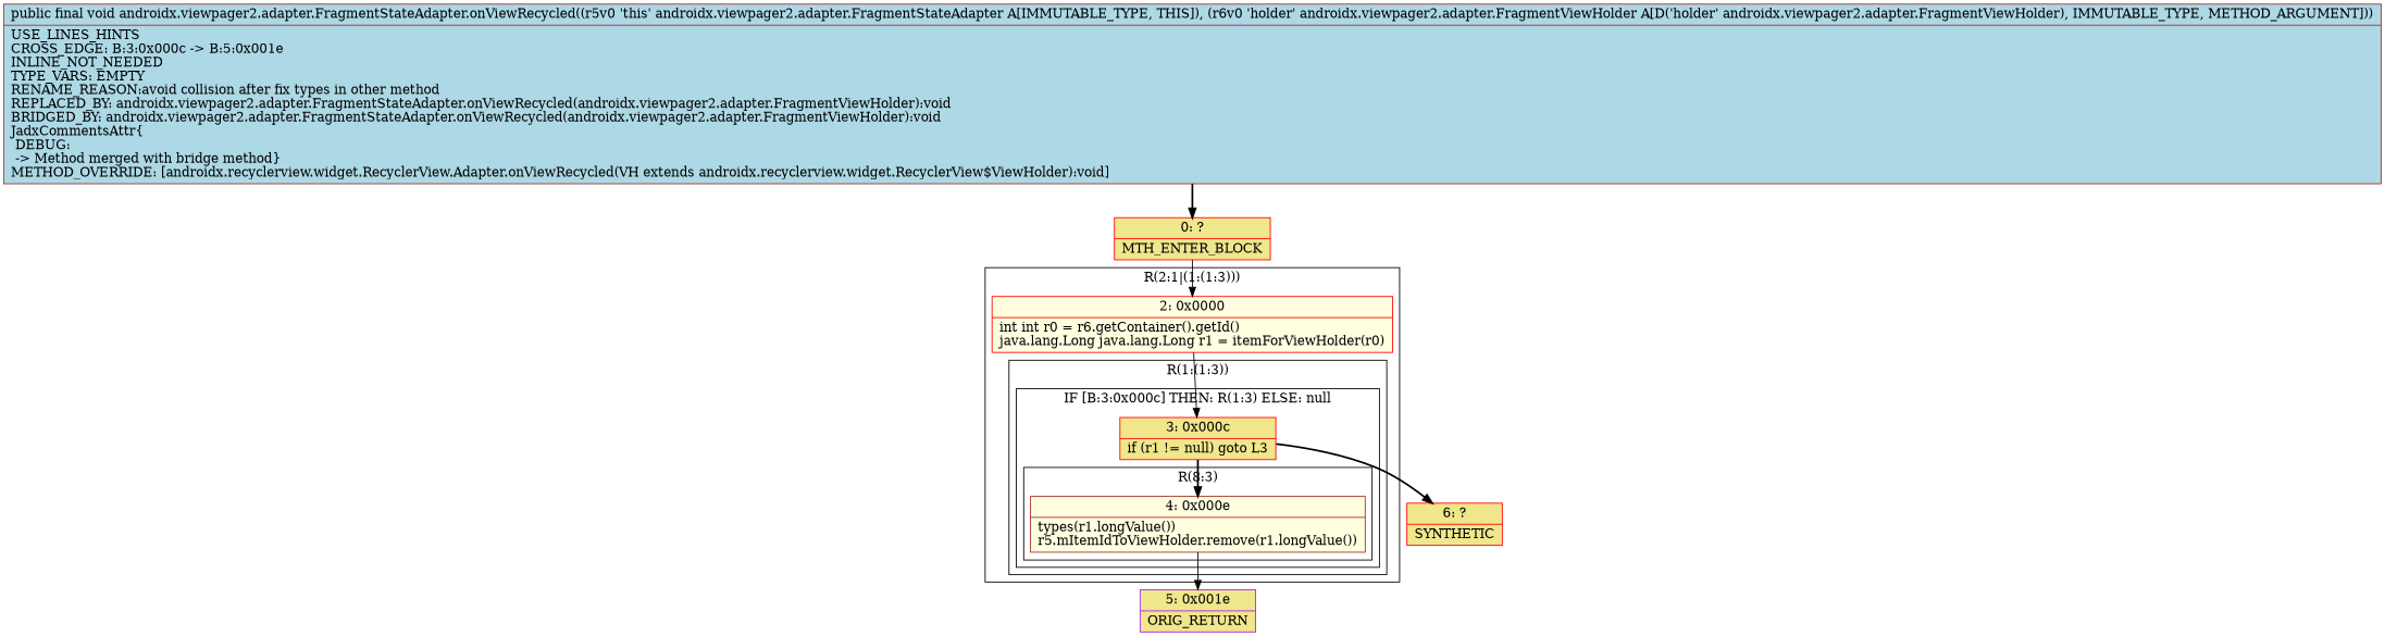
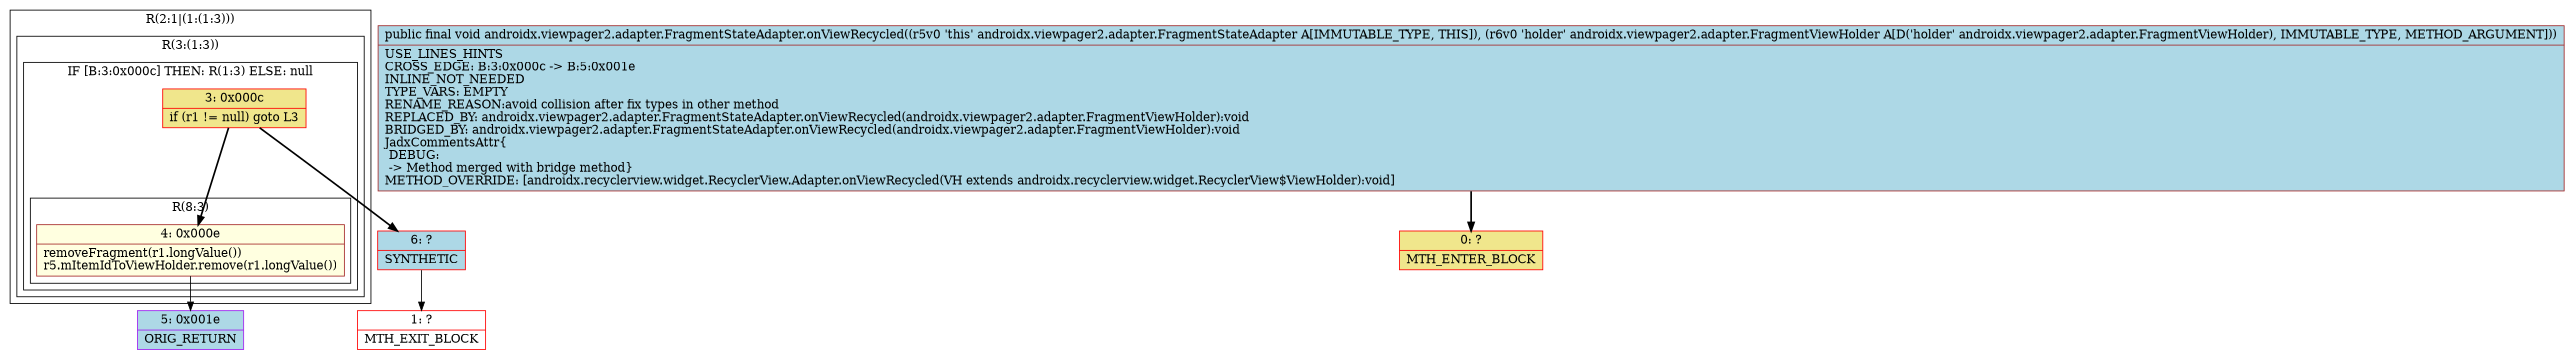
  digraph {
    node [color=red fillcolor=lightblue shape=record style=filled]
    edge [style=solid]
-   n1 [color=brown fillcolor=lightyellow label="{4\:\ 0x000e|types(r1.longValue())\lr5.mItemIdToViewHolder.remove(r1.longValue())\l}"]
+   n1 [color=brown fillcolor=lightyellow label="{4\:\ 0x000e|removeFragment(r1.longValue())\lr5.mItemIdToViewHolder.remove(r1.longValue())\l}"]
    n2 [fillcolor=khaki label="{3\:\ 0x000c|if (r1 != null) goto L3\l}"]
-   n3 [fillcolor=lightyellow label="{2\:\ 0x0000|int int r0 = r6.getContainer().getId()\ljava.lang.Long java.lang.Long r1 = itemForViewHolder(r0)\l}"]
-   n4 [color=purple fillcolor=khaki label="{5\:\ 0x001e|ORIG_RETURN\l}"]
-   n5 [fillcolor=khaki label="{6\:\ ?|SYNTHETIC\l}"]
+   n4 [color=purple label="{5\:\ 0x001e|ORIG_RETURN\l}"]
+   n5 [label="{6\:\ ?|SYNTHETIC\l}"]
+   n6 [fillcolor=white label="{1\:\ ?|MTH_EXIT_BLOCK\l}"]
    n7 [fillcolor=khaki label="{0\:\ ?|MTH_ENTER_BLOCK\l}"]
    n8 [color=brown label="{public final void androidx.viewpager2.adapter.FragmentStateAdapter.onViewRecycled((r5v0 'this' androidx.viewpager2.adapter.FragmentStateAdapter A[IMMUTABLE_TYPE, THIS]), (r6v0 'holder' androidx.viewpager2.adapter.FragmentViewHolder A[D('holder' androidx.viewpager2.adapter.FragmentViewHolder), IMMUTABLE_TYPE, METHOD_ARGUMENT]))  | USE_LINES_HINTS\lCROSS_EDGE: B:3:0x000c \-\> B:5:0x001e\lINLINE_NOT_NEEDED\lTYPE_VARS: EMPTY\lRENAME_REASON:avoid collision after fix types in other method\lREPLACED_BY: androidx.viewpager2.adapter.FragmentStateAdapter.onViewRecycled(androidx.viewpager2.adapter.FragmentViewHolder):void\lBRIDGED_BY: androidx.viewpager2.adapter.FragmentStateAdapter.onViewRecycled(androidx.viewpager2.adapter.FragmentViewHolder):void\lJadxCommentsAttr\{\l DEBUG: \l \-\> Method merged with bridge method\}\lMETHOD_OVERRIDE: [androidx.recyclerview.widget.RecyclerView.Adapter.onViewRecycled(VH extends androidx.recyclerview.widget.RecyclerView$ViewHolder):void]\l}"]
    subgraph cluster_1 {
      label="R(2:1|(1:(1:3)))"
-     n3
      subgraph cluster_2 {
-       label="R(1:(1:3))"
+       label="R(3:(1:3))"
        subgraph cluster_3 {
          label="IF [B:3:0x000c] THEN: R(1:3) ELSE: null"
          n2
          subgraph cluster_4 {
            label="R(8:3)"
            n1
          }
        }
      }
    }
    n1 -> n4
    n2 -> n1 [style=bold]
    n2 -> n5 [style=bold]
-   n3 -> n2
-   n7 -> n3
+   n5 -> n6
    n8 -> n7 [style=bold]
  }
